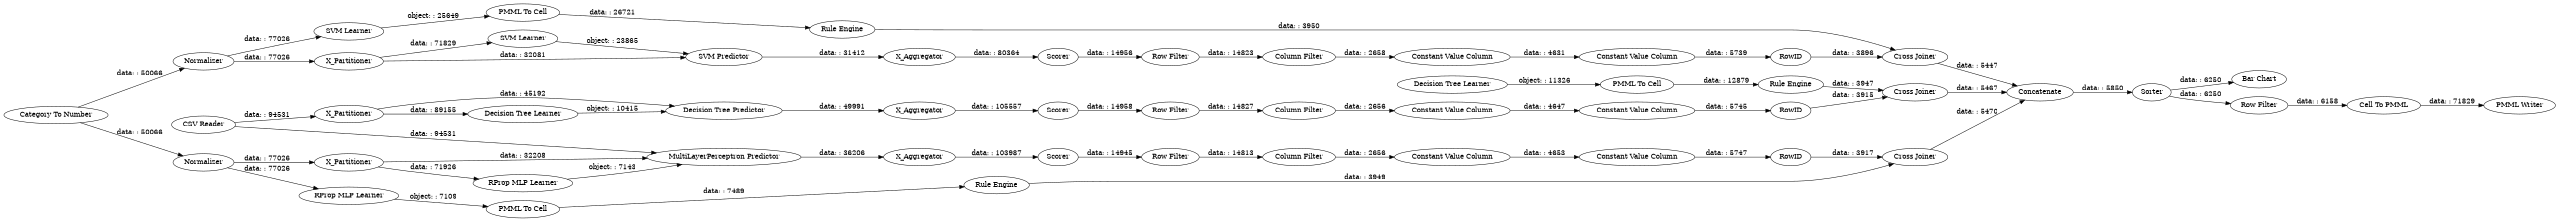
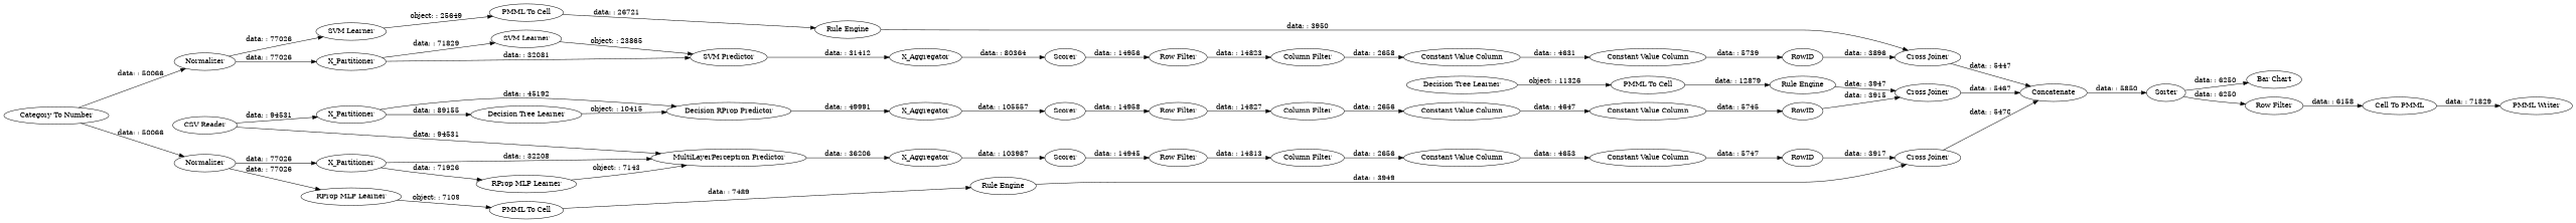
  digraph {
    rankdir=LR
    n1 [label="Bar Chart"]
    n2 [label="CSV Reader"]
    n3 [label=X_Partitioner]
    n4 [label="MultiLayerPerceptron Predictor"]
    n5 [label="Decision Tree Learner"]
-   n6 [label="Decision Tree Predictor"]
+   n6 [label="Decision RProp Predictor"]
    n7 [label="Category To Number"]
    n8 [label=Normalizer]
    n9 [label=Normalizer]
    n10 [label="PMML Writer"]
    n11 [label="Cell To PMML"]
    n12 [label="Rule Engine"]
    n13 [label="Cross Joiner"]
    n14 [label=Concatenate]
    n15 [label="SVM Learner"]
    n16 [label="PMML To Cell"]
    n17 [label="Rule Engine"]
    n18 [label="Cross Joiner"]
    n19 [label="Constant Value Column"]
    n20 [label="Constant Value Column"]
    n21 [label=RowID]
    n22 [label=Sorter]
    n23 [label="Row Filter"]
    n24 [label="Constant Value Column"]
    n25 [label="Constant Value Column"]
    n26 [label=RowID]
    n27 [label=X_Aggregator]
    n28 [label="Cross Joiner"]
    n29 [label="Row Filter"]
    n30 [label="Column Filter"]
    n31 [label=X_Partitioner]
    n32 [label="RProp MLP Learner"]
    n33 [label=X_Aggregator]
    n34 [label="SVM Learner"]
    n35 [label="SVM Predictor"]
    n36 [label=X_Aggregator]
    n37 [label=Scorer]
    n38 [label="Constant Value Column"]
    n39 [label=RowID]
    n40 [label="Column Filter"]
    n41 [label="Constant Value Column"]
    n42 [label=X_Partitioner]
    n43 [label="PMML To Cell"]
    n44 [label="Rule Engine"]
    n45 [label="Row Filter"]
    n46 [label="PMML To Cell"]
    n47 [label="Column Filter"]
    n48 [label=Scorer]
    n49 [label=Scorer]
    n50 [label="Row Filter"]
    n51 [label="Decision Tree Learner"]
    n52 [label="RProp MLP Learner"]
    n2 -> n3 [label="data: : 94531"]
    n2 -> n4 [label="data: : 94531"]
    n3 -> n5 [label="data: : 89155"]
    n3 -> n6 [label="data: : 45192"]
    n4 -> n33 [label="data: : 36206"]
    n5 -> n6 [label="object: : 10415"]
    n6 -> n27 [label="data: : 49991"]
    n7 -> n8 [label="data: : 50066"]
    n7 -> n9 [label="data: : 50066"]
    n8 -> n15 [label="data: : 77026"]
    n8 -> n42 [label="data: : 77026"]
    n9 -> n31 [label="data: : 77026"]
    n9 -> n52 [label="data: : 77026"]
    n11 -> n10 [label="data: : 71829"]
    n12 -> n13 [label="data: : 3950"]
    n13 -> n14 [label="data: : 5447"]
    n14 -> n22 [label="data: : 5850"]
    n15 -> n16 [label="object: : 25649"]
    n16 -> n12 [label="data: : 26721"]
    n17 -> n18 [label="data: : 3947"]
    n18 -> n14 [label="data: : 5467"]
    n19 -> n20 [label="data: : 4653"]
    n20 -> n21 [label="data: : 5747"]
    n21 -> n28 [label="data: : 3917"]
    n22 -> n1 [label="data: : 6250"]
    n22 -> n23 [label="data: : 6250"]
    n23 -> n11 [label="data: : 6158"]
    n24 -> n25 [label="data: : 4647"]
    n25 -> n26 [label="data: : 5745"]
    n26 -> n18 [label="data: : 3915"]
    n27 -> n48 [label="data: : 105557"]
    n28 -> n14 [label="data: : 5470"]
    n29 -> n30 [label="data: : 14813"]
    n30 -> n19 [label="data: : 2656"]
    n31 -> n4 [label="data: : 32208"]
    n31 -> n32 [label="data: : 71926"]
    n32 -> n4 [label="object: : 7143"]
    n33 -> n37 [label="data: : 103987"]
    n34 -> n35 [label="object: : 23865"]
    n35 -> n36 [label="data: : 31412"]
    n36 -> n49 [label="data: : 80364"]
    n37 -> n29 [label="data: : 14945"]
    n38 -> n39 [label="data: : 5739"]
    n39 -> n13 [label="data: : 3896"]
    n40 -> n41 [label="data: : 2658"]
    n41 -> n38 [label="data: : 4631"]
    n42 -> n34 [label="data: : 71829"]
    n42 -> n35 [label="data: : 32081"]
    n43 -> n44 [label="data: : 7489"]
    n44 -> n28 [label="data: : 3949"]
    n45 -> n40 [label="data: : 14823"]
    n46 -> n17 [label="data: : 12879"]
    n47 -> n24 [label="data: : 2656"]
    n48 -> n50 [label="data: : 14958"]
    n49 -> n45 [label="data: : 14956"]
    n50 -> n47 [label="data: : 14827"]
    n51 -> n46 [label="object: : 11326"]
    n52 -> n43 [label="object: : 7109"]
  }
